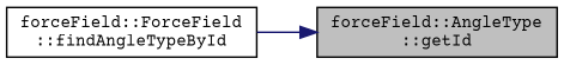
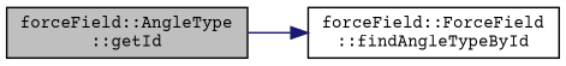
  digraph {
    rankdir=RL
    fontname="Courier Prime"
    node [color=black fontname="Courier Prime" fontsize=10 shape=record style=filled]
    n1 [fillcolor=grey75 fontcolor=black height=0.2 label="forceField::AngleType\l::getId" width=0.4]
    n2 [fillcolor=white height=0.2 label="forceField::ForceField\l::findAngleTypeById" width=0.4]
-   n1 -> n2 [color=midnightblue dir=back fontname="Courier Prime" fontsize=10 labelfontname=Helvetica labelfontsize=10 style=solid]
+   n2 -> n1 [color=midnightblue dir=back fontname="Courier Prime" fontsize=10 labelfontname=Helvetica labelfontsize=10 style=solid]
  }
